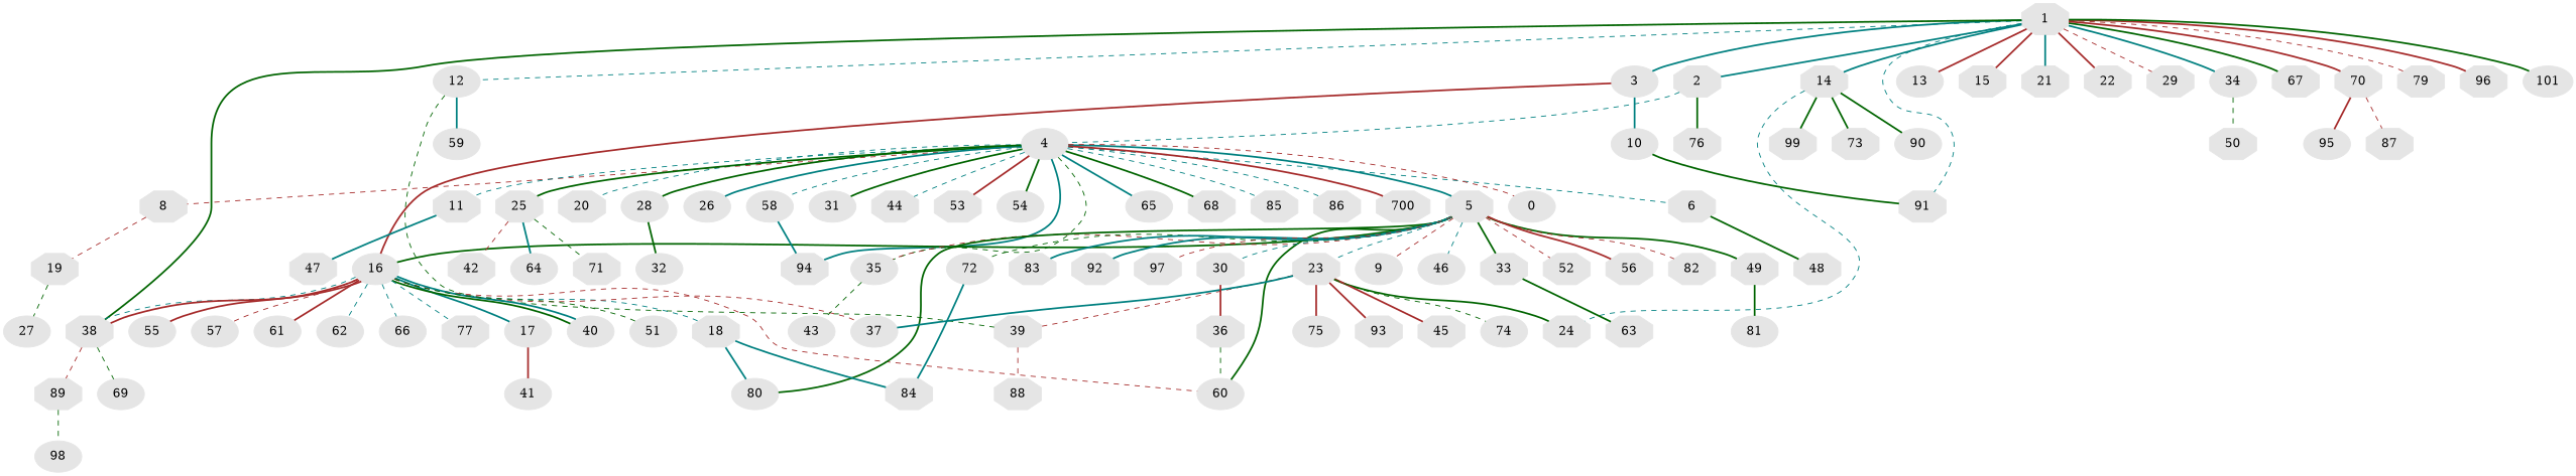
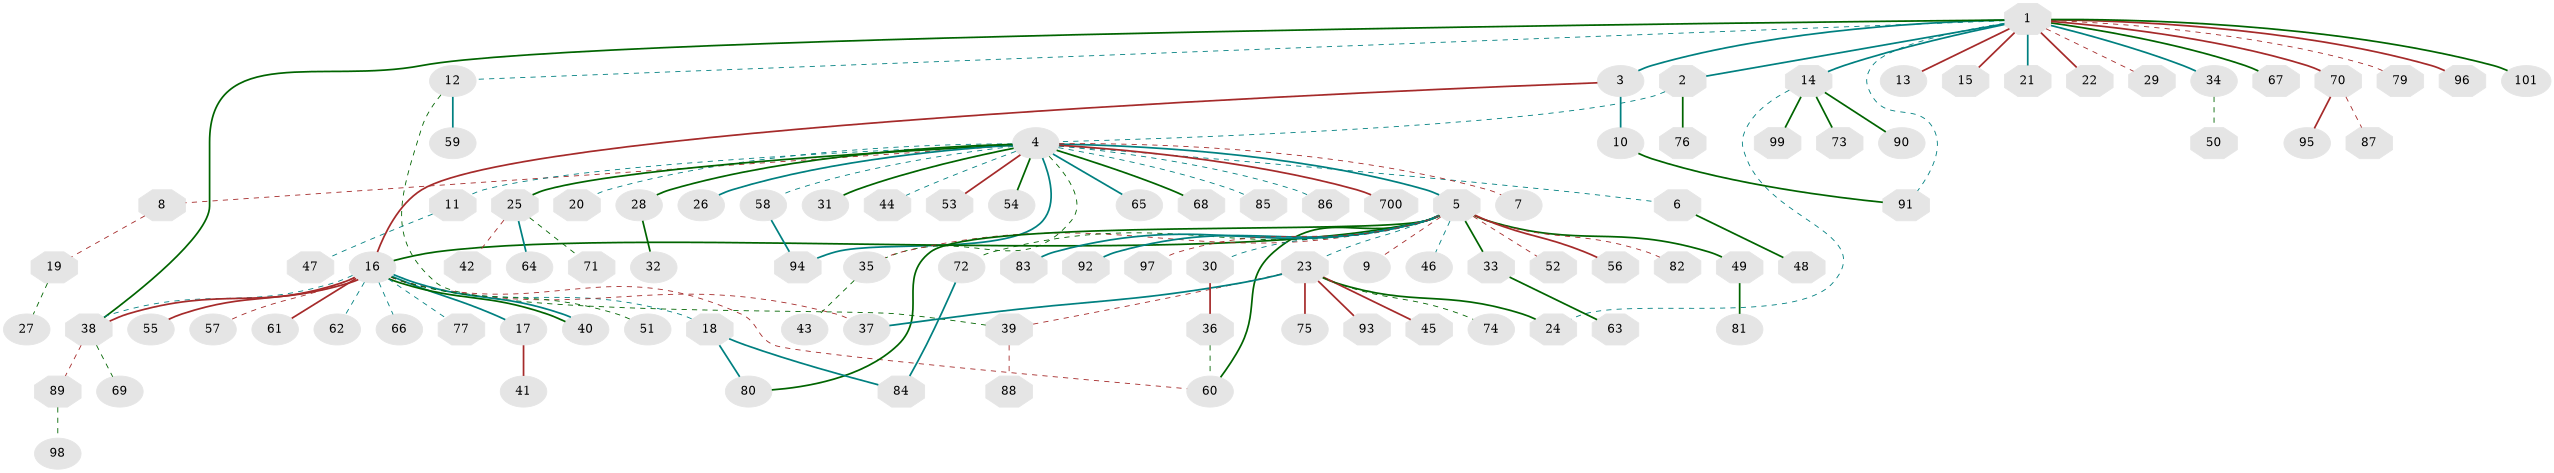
  graph {
    node [color=gray90 shape=octagon style=filled]
    edge [color=teal style=bold]
    1
    2
    3 [shape=ellipse]
    12 [shape=ellipse]
    13 [shape=ellipse]
    14
    15
    21
    22
    29
    34 [shape=ellipse]
    38
    67
    70
    79
    91
    96
    101 [shape=ellipse]
    4 [shape=ellipse]
    76
    10 [shape=ellipse]
    16 [shape=ellipse]
    39
    59 [shape=ellipse]
    24
    73
    90 [shape=ellipse]
    99
    50
    69 [shape=ellipse]
    89
    87
    95 [shape=ellipse]
    5
    6
-   7 [shape=ellipse label=0]
+   7 [shape=ellipse]
    8
    11
    20
    25
    26 [shape=ellipse]
    28 [shape=ellipse]
    31 [shape=ellipse]
    35 [shape=ellipse]
    44
    53
    54 [shape=ellipse]
    58 [shape=ellipse]
    65 [shape=ellipse]
    68
    85
    86
    94
    n54 [label=700]
    60 [shape=ellipse]
    17 [shape=ellipse]
    18
    37 [shape=ellipse]
    40 [shape=ellipse]
    51 [shape=ellipse]
    55 [shape=ellipse]
    57 [shape=ellipse]
    61 [shape=ellipse]
    62 [shape=ellipse]
    66 [shape=ellipse]
    77
    9 [shape=ellipse]
    23
    30
    33
    46 [shape=ellipse]
    49
    52
    56
    72 [shape=ellipse]
    80 [shape=ellipse]
    82
    83
    92
    97
    48
    19
    47
    42
    64 [shape=ellipse]
    71
    32 [shape=ellipse]
    43 [shape=ellipse]
    45
    74 [shape=ellipse]
    75 [shape=ellipse]
    93
    36
    63
    81 [shape=ellipse]
    84
    27 [shape=ellipse]
    88
    41 [shape=ellipse]
    98 [shape=ellipse]
    1 -- 2
    1 -- 3
    1 -- 12 [style=dashed]
    1 -- 13 [color=brown]
    1 -- 14
    1 -- 15 [color=brown]
    1 -- 21
    1 -- 22 [color=brown]
    1 -- 29 [color=brown style=dashed]
    1 -- 34
    1 -- 38 [color=darkgreen]
    1 -- 67 [color=darkgreen]
    1 -- 70 [color=brown]
    1 -- 79 [color=brown style=dashed]
    1 -- 91 [style=dashed]
    1 -- 96 [color=brown]
    1 -- 101 [color=darkgreen]
    2 -- 4 [style=dashed]
    2 -- 76 [color=darkgreen]
    3 -- 10
    3 -- 16 [color=brown]
    12 -- 39 [color=darkgreen style=dashed]
    12 -- 59
    14 -- 24 [style=dashed]
    14 -- 73 [color=darkgreen]
    14 -- 90 [color=darkgreen]
    14 -- 99 [color=darkgreen]
    34 -- 50 [color=darkgreen style=dashed]
    38 -- 69 [color=darkgreen style=dashed]
    38 -- 89 [color=brown style=dashed]
    70 -- 87 [color=brown style=dashed]
    70 -- 95 [color=brown]
    4 -- 5
    4 -- 6 [style=dashed]
    4 -- 7 [color=brown style=dashed]
    4 -- 8 [color=brown style=dashed]
    4 -- 11 [style=dashed]
    4 -- 20 [style=dashed]
    4 -- 25 [color=darkgreen]
    4 -- 26
    4 -- 28 [color=darkgreen]
    4 -- 31 [color=darkgreen]
    4 -- 35 [color=darkgreen style=dashed]
    4 -- 44 [style=dashed]
    4 -- 53 [color=brown]
    4 -- 54 [color=darkgreen]
    4 -- 58 [style=dashed]
    4 -- 65
    4 -- 68 [color=darkgreen]
    4 -- 85 [style=dashed]
    4 -- 86 [style=dashed]
    4 -- 94
    4 -- n54 [color=brown]
    10 -- 91 [color=darkgreen]
    16 -- 38 [style=dashed]
    16 -- 38 [color=brown]
    16 -- 60 [color=brown style=dashed]
    16 -- 17
    16 -- 18 [style=dashed]
    16 -- 37 [color=brown style=dashed]
    16 -- 40 [color=darkgreen]
    16 -- 40
    16 -- 51 [color=darkgreen style=dashed]
    16 -- 55 [color=brown]
    16 -- 57 [color=brown style=dashed]
    16 -- 61 [color=brown]
    16 -- 62 [style=dashed]
    16 -- 66 [style=dashed]
    16 -- 77 [style=dashed]
    39 -- 88 [color=brown style=dashed]
    89 -- 98 [color=darkgreen style=dashed]
    5 -- 16 [color=darkgreen]
    5 -- 35 [color=brown style=dashed]
    5 -- 60 [color=darkgreen]
    5 -- 9 [color=brown style=dashed]
    5 -- 23 [style=dashed]
    5 -- 30 [style=dashed]
    5 -- 33 [color=darkgreen]
    5 -- 46 [style=dashed]
    5 -- 49 [color=darkgreen]
    5 -- 52 [color=brown style=dashed]
    5 -- 56 [color=brown]
    5 -- 72 [color=darkgreen style=dashed]
    5 -- 80 [color=darkgreen]
    5 -- 82 [color=brown style=dashed]
    5 -- 83
    5 -- 92
    5 -- 97 [color=brown style=dashed]
    6 -- 48 [color=darkgreen]
    8 -- 19 [color=brown style=dashed]
-   11 -- 47
+   11 -- 47 [style=dashed]
    25 -- 42 [color=brown style=dashed]
    25 -- 64
    25 -- 71 [color=darkgreen style=dashed]
    28 -- 32 [color=darkgreen]
    35 -- 43 [color=darkgreen style=dashed]
    58 -- 94
    17 -- 41 [color=brown]
    18 -- 80
    18 -- 84
    23 -- 39 [color=brown style=dashed]
    23 -- 24 [color=darkgreen]
    23 -- 37
    23 -- 45 [color=brown]
    23 -- 74 [color=darkgreen style=dashed]
    23 -- 75 [color=brown]
    23 -- 93 [color=brown]
    30 -- 36 [color=brown]
    33 -- 63 [color=darkgreen]
    49 -- 81 [color=darkgreen]
    72 -- 84
    19 -- 27 [color=darkgreen style=dashed]
    36 -- 60 [color=darkgreen style=dashed]
  }
